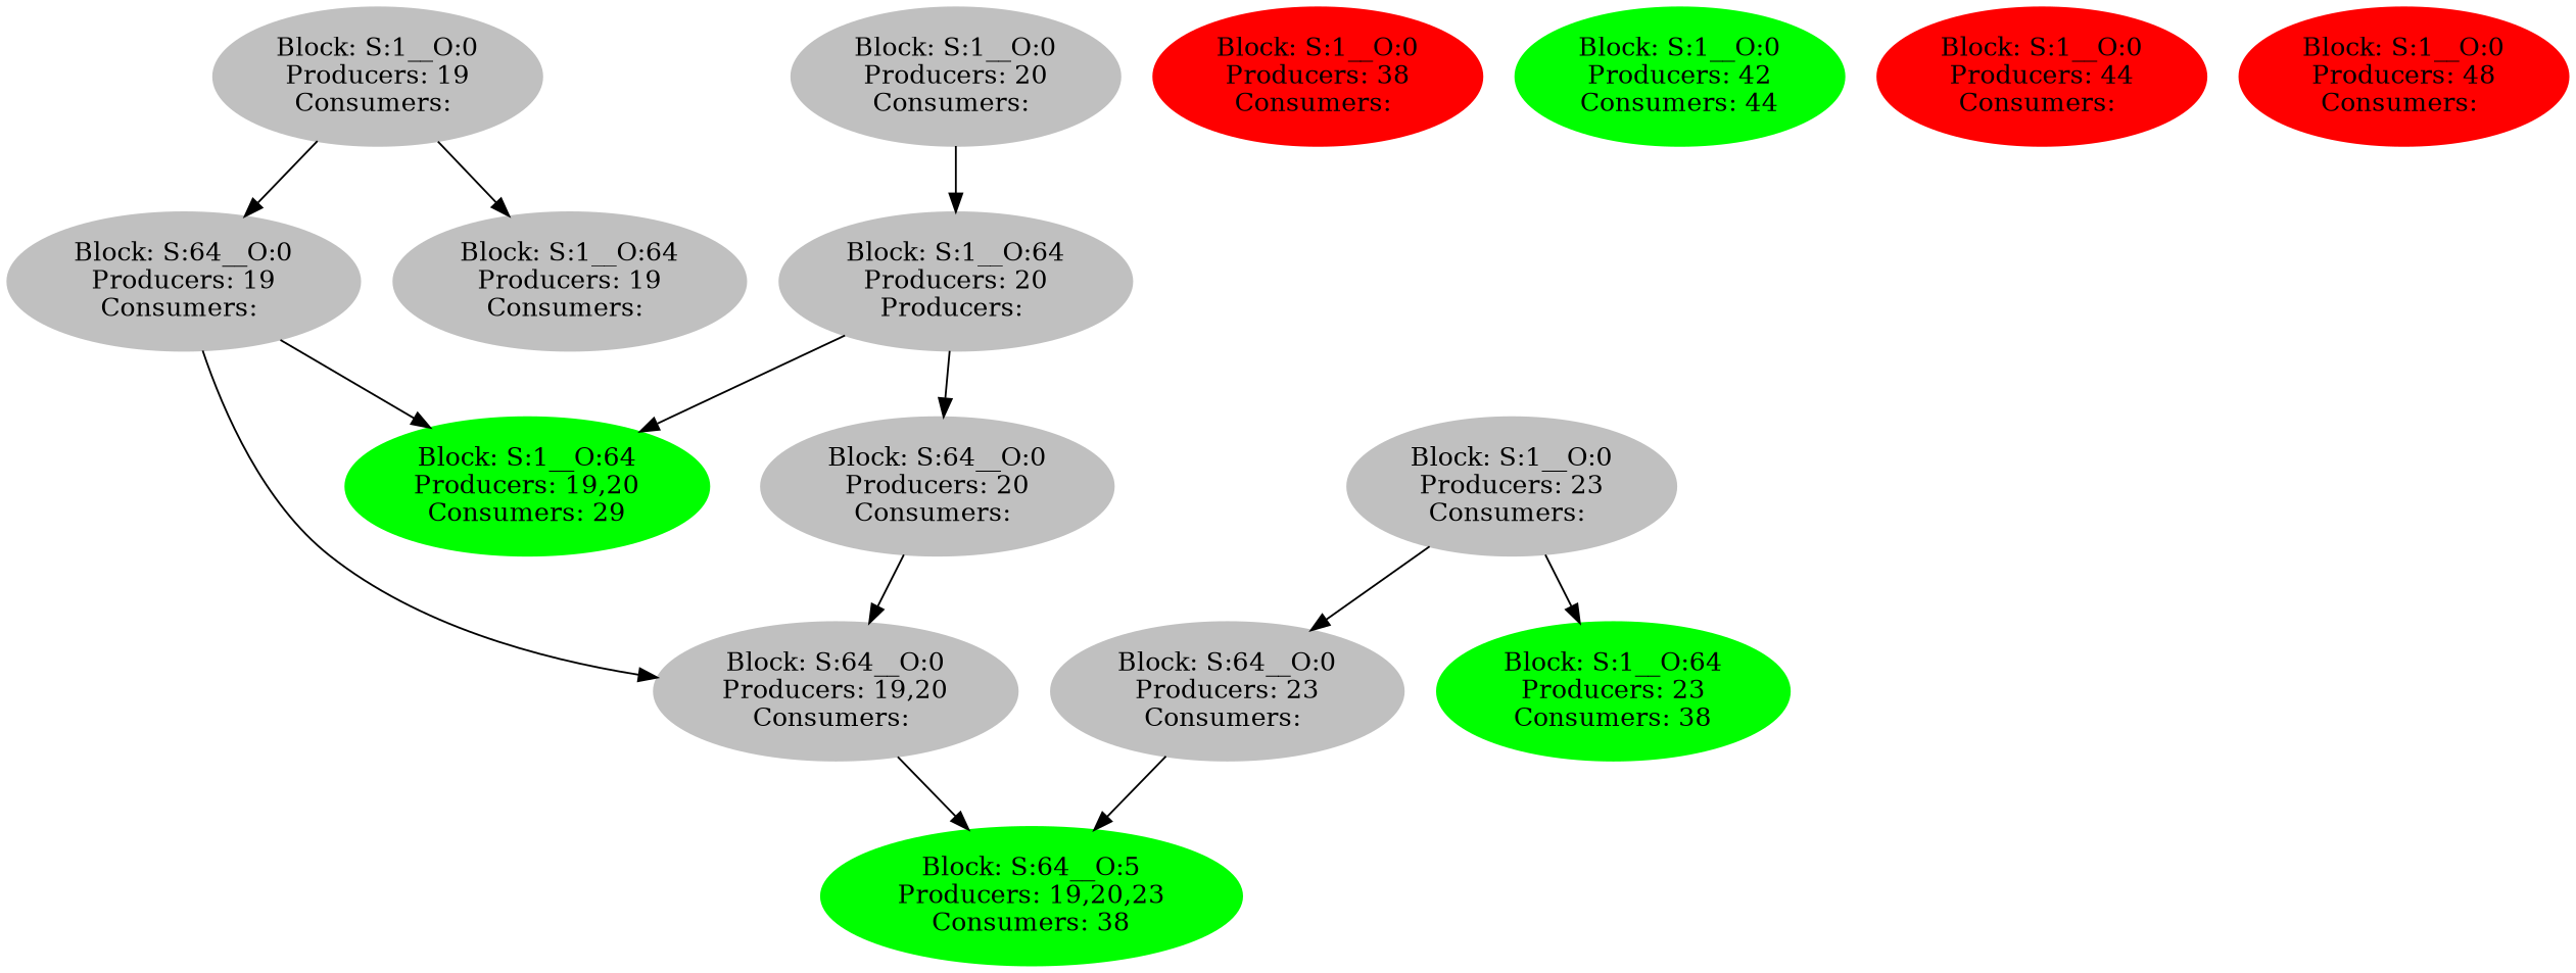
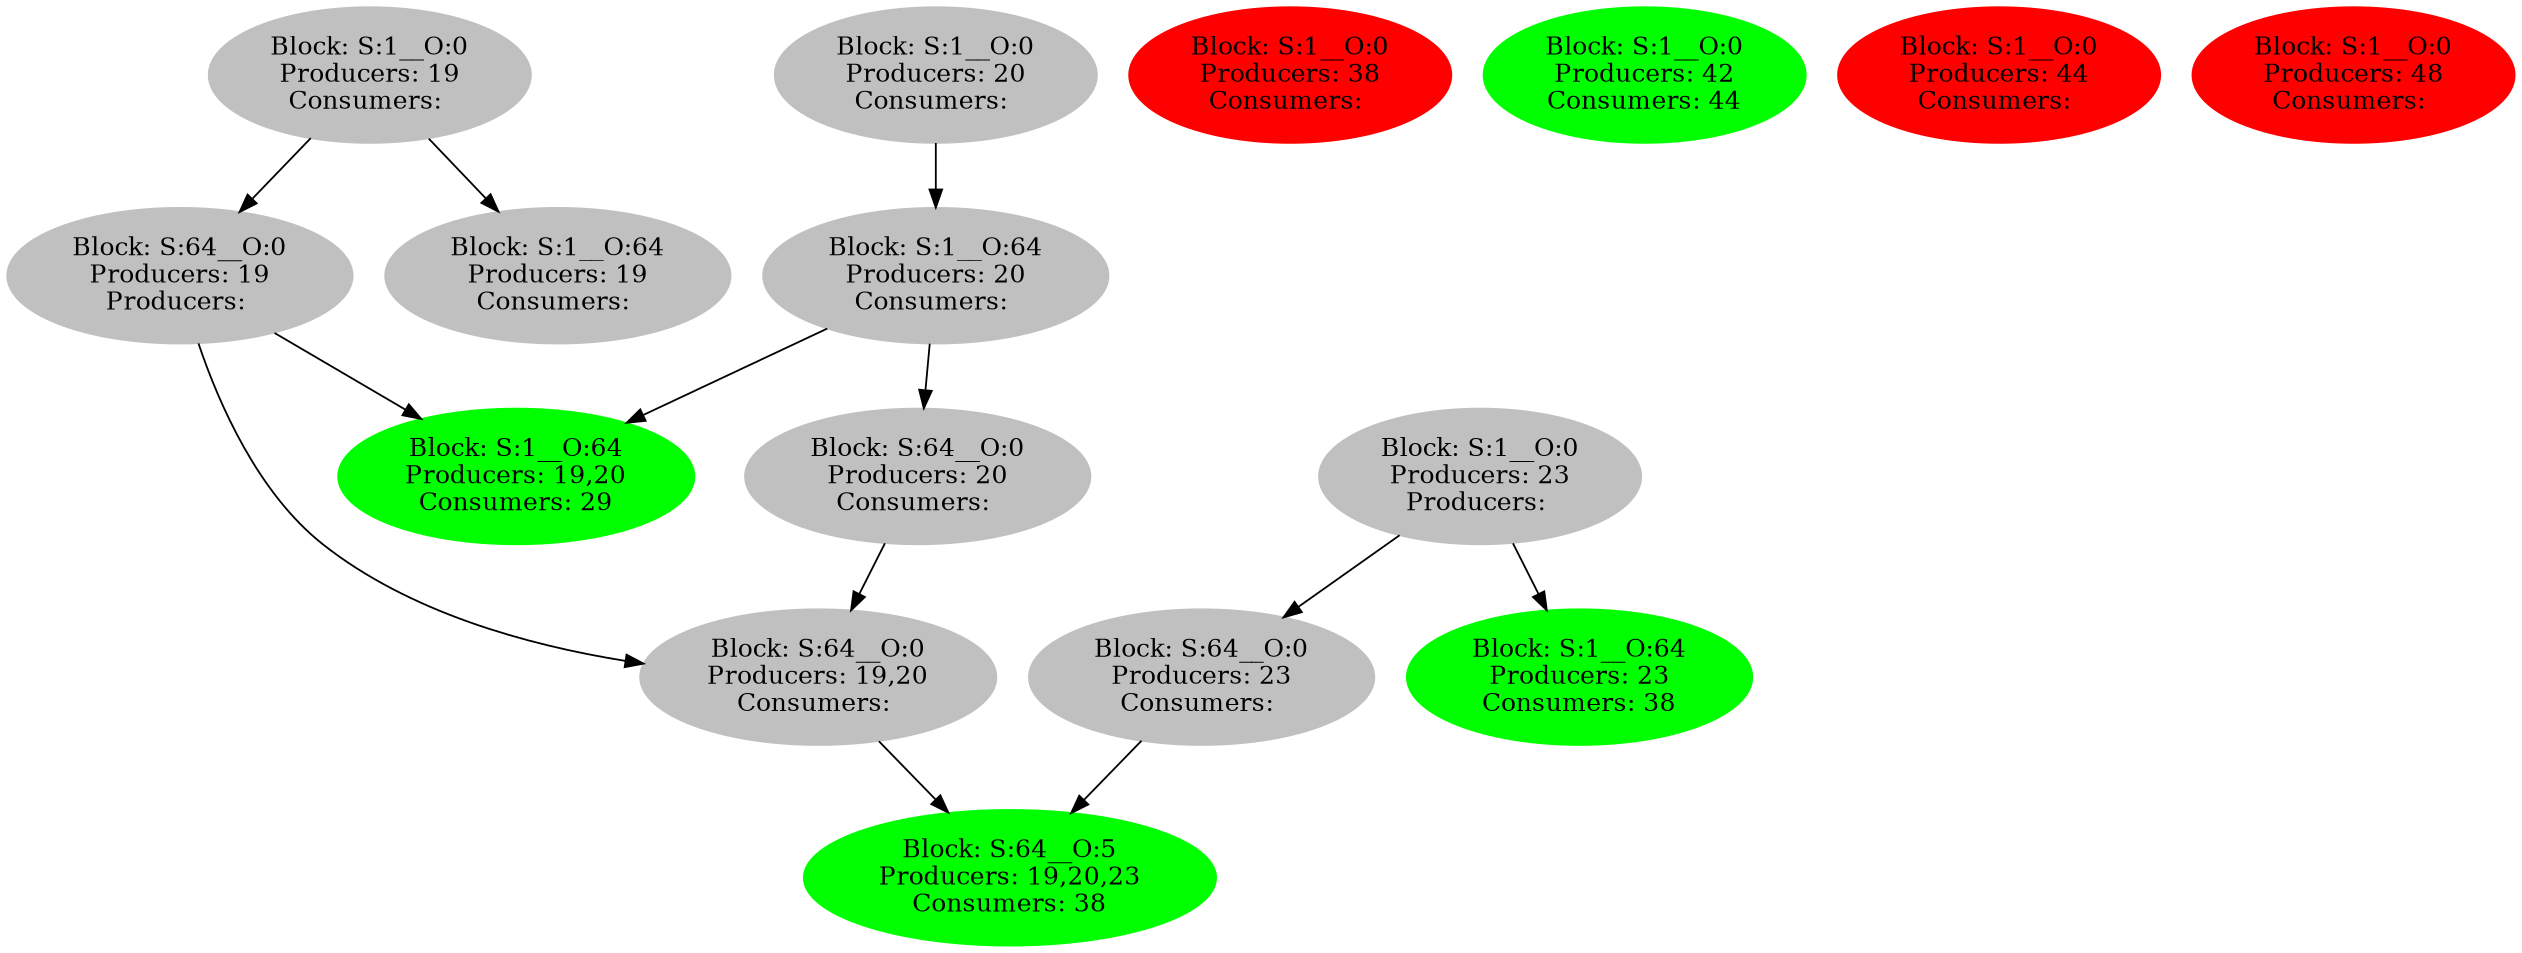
  strict digraph {
    node [color=grey style=filled]
    n1 [label="Block: S:1__O:0\nProducers: 19\nConsumers: "]
-   n2 [label="Block: S:64__O:0\nProducers: 19\nConsumers: "]
+   n2 [label="Block: S:64__O:0\nProducers: 19\nProducers: "]
    n3 [label="Block: S:1__O:64\nProducers: 19\nConsumers: "]
    n4 [label="Block: S:64__O:0\nProducers: 19,20\nConsumers: "]
    n5 [color=green label="Block: S:1__O:64\nProducers: 19,20\nConsumers: 29"]
    n6 [color=green label="Block: S:64__O:5\nProducers: 19,20,23\nConsumers: 38"]
    n7 [label="Block: S:1__O:0\nProducers: 20\nConsumers: "]
-   n8 [label="Block: S:1__O:64\nProducers: 20\nProducers: "]
+   n8 [label="Block: S:1__O:64\nProducers: 20\nConsumers: "]
    n9 [label="Block: S:64__O:0\nProducers: 20\nConsumers: "]
-   n10 [label="Block: S:1__O:0\nProducers: 23\nConsumers: "]
+   n10 [label="Block: S:1__O:0\nProducers: 23\nProducers: "]
    n11 [label="Block: S:64__O:0\nProducers: 23\nConsumers: "]
    n12 [color=green label="Block: S:1__O:64\nProducers: 23\nConsumers: 38"]
    n13 [color=red label="Block: S:1__O:0\nProducers: 38\nConsumers: "]
    n14 [color=green label="Block: S:1__O:0\nProducers: 42\nConsumers: 44"]
    n15 [color=red label="Block: S:1__O:0\nProducers: 44\nConsumers: "]
    n16 [color=red label="Block: S:1__O:0\nProducers: 48\nConsumers: "]
    n1 -> n2
    n1 -> n3
    n2 -> n4
    n2 -> n5
    n4 -> n6
    n7 -> n8
    n8 -> n5
    n8 -> n9
    n9 -> n4
    n10 -> n11
    n10 -> n12
    n11 -> n6
  }
